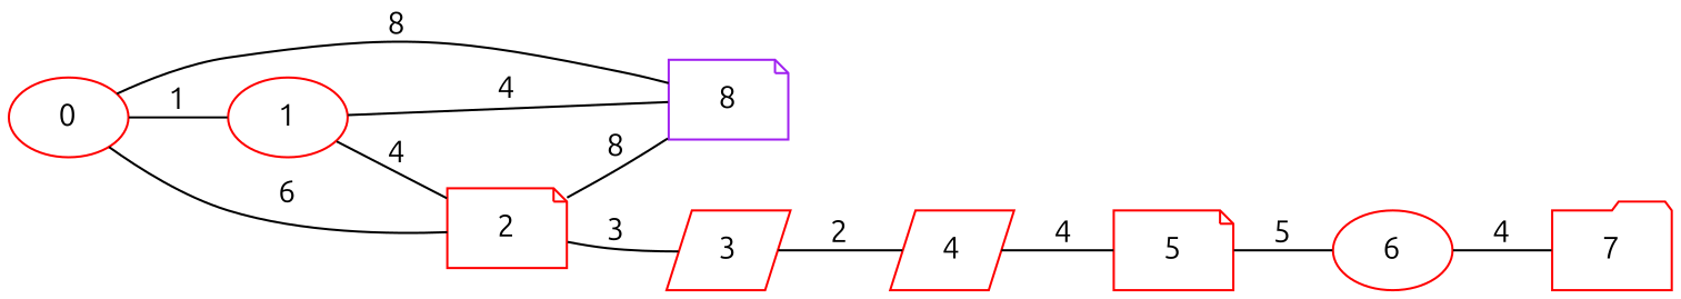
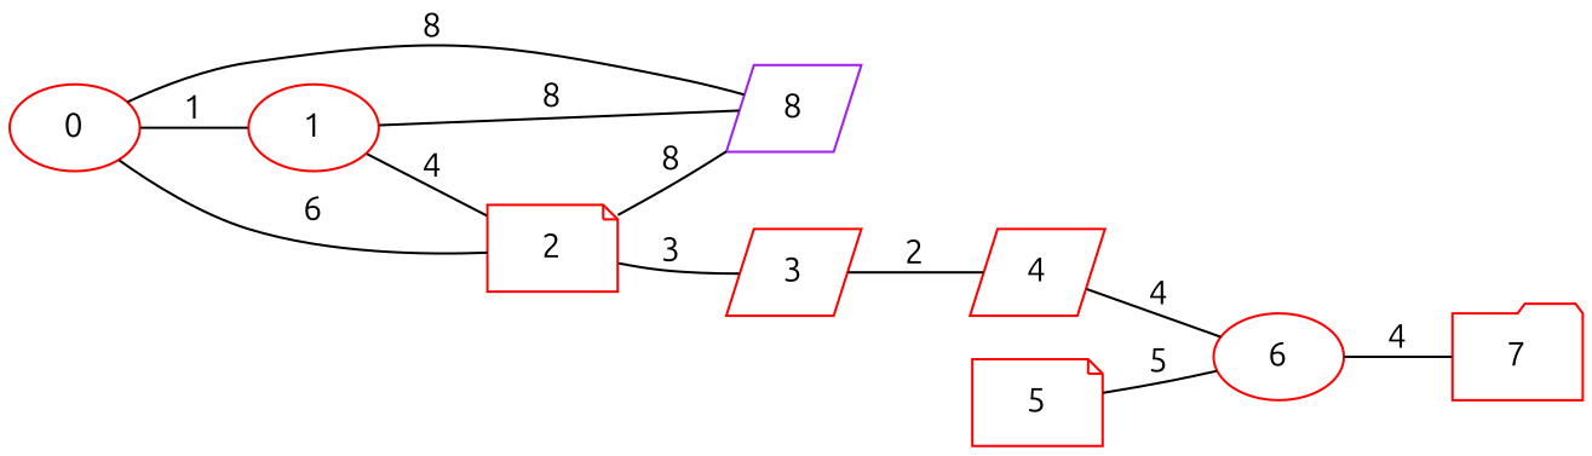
  graph {
    fontname=Ubuntu
    rankdir=LR
    node [color=red fontname=Ubuntu shape=ellipse weight=1]
    edge [fontname=Ubuntu]
    0
    1
    2 [shape=note]
-   8 [color=purple shape=note weight=4]
+   8 [color=purple shape=parallelogram weight=4]
    3 [shape=parallelogram]
    4 [shape=parallelogram]
    5 [shape=note]
    6
    7 [shape=folder]
    0 -- 1 [label=1]
    0 -- 2 [label=6]
    0 -- 8 [label=8]
    1 -- 2 [label=4]
-   1 -- 8 [label=4]
+   1 -- 8 [label=8]
    2 -- 8 [label=8]
    2 -- 3 [label=3]
    3 -- 4 [label=2]
-   4 -- 5 [label=4]
+   4 -- 6 [label=4]
    5 -- 6 [label=5]
    6 -- 7 [label=4]
  }
